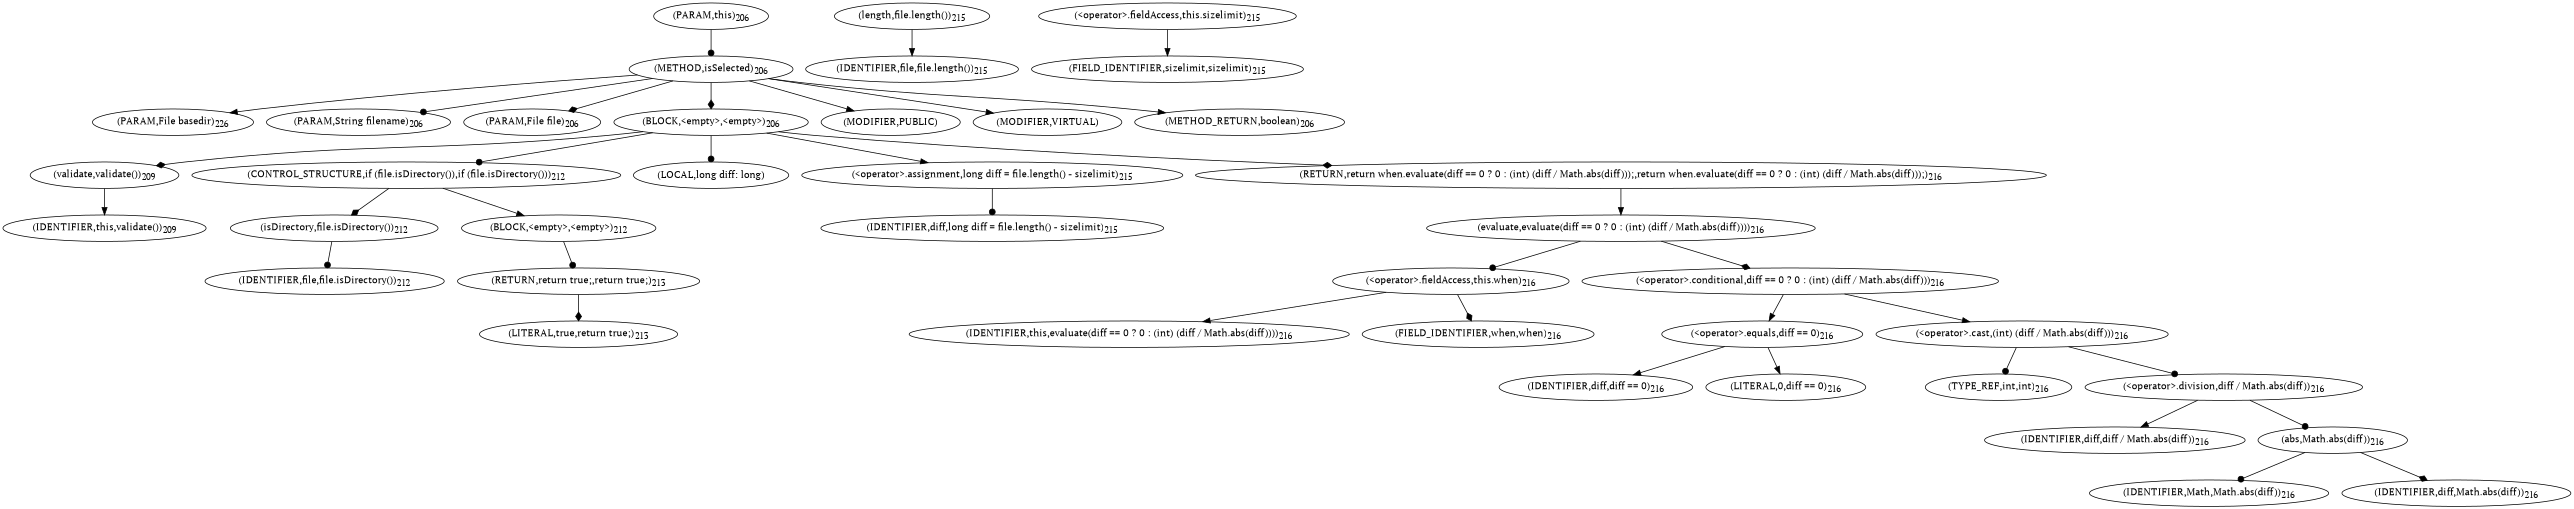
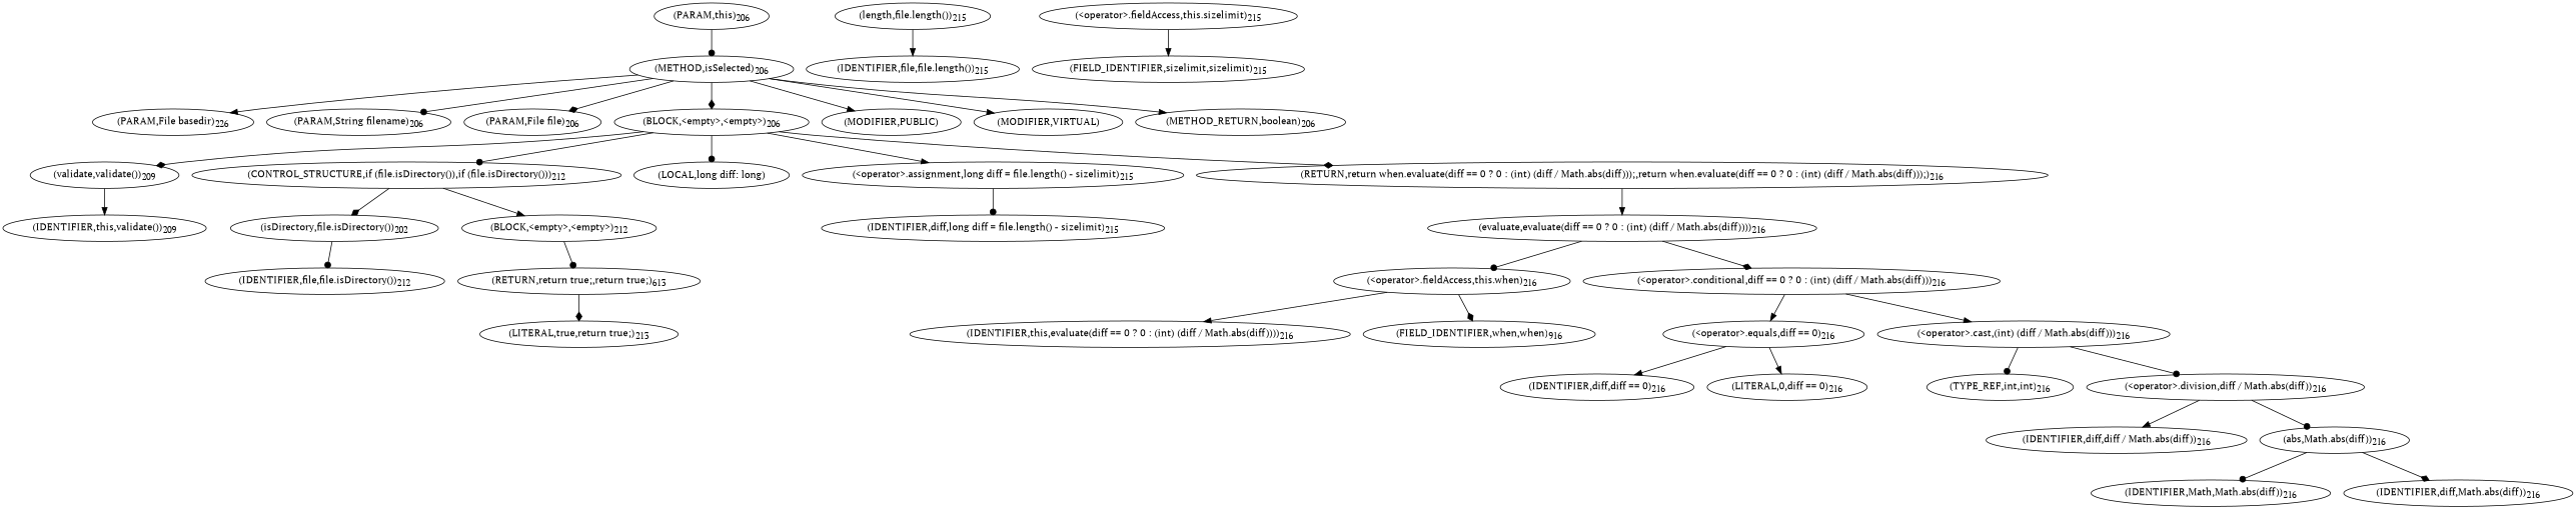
  digraph {
    fontname="PT Serif"
    node [fontname="PT Serif"]
    edge [arrowhead=normal fontname="PT Serif"]
    n1 [label=<(METHOD,isSelected)<SUB>206</SUB>>]
    n2 [label=<(PARAM,File basedir)<SUB>226</SUB>>]
    n3 [label=<(PARAM,String filename)<SUB>206</SUB>>]
    n4 [label=<(PARAM,File file)<SUB>206</SUB>>]
    n5 [label=<(BLOCK,&lt;empty&gt;,&lt;empty&gt;)<SUB>206</SUB>>]
    n6 [label=<(MODIFIER,PUBLIC)>]
    n7 [label=<(MODIFIER,VIRTUAL)>]
    n8 [label=<(METHOD_RETURN,boolean)<SUB>206</SUB>>]
    n9 [label=<(PARAM,this)<SUB>206</SUB>>]
    n10 [label=<(validate,validate())<SUB>209</SUB>>]
    n11 [label=<(CONTROL_STRUCTURE,if (file.isDirectory()),if (file.isDirectory()))<SUB>212</SUB>>]
    n12 [label=<(LOCAL,long diff: long)>]
    n13 [label=<(&lt;operator&gt;.assignment,long diff = file.length() - sizelimit)<SUB>215</SUB>>]
    n14 [label=<(RETURN,return when.evaluate(diff == 0 ? 0 : (int) (diff / Math.abs(diff)));,return when.evaluate(diff == 0 ? 0 : (int) (diff / Math.abs(diff)));)<SUB>216</SUB>>]
    n15 [label=<(IDENTIFIER,this,validate())<SUB>209</SUB>>]
-   n16 [label=<(isDirectory,file.isDirectory())<SUB>212</SUB>>]
+   n16 [label=<(isDirectory,file.isDirectory())<SUB>202</SUB>>]
    n17 [label=<(BLOCK,&lt;empty&gt;,&lt;empty&gt;)<SUB>212</SUB>>]
    n18 [label=<(IDENTIFIER,diff,long diff = file.length() - sizelimit)<SUB>215</SUB>>]
    n19 [label=<(evaluate,evaluate(diff == 0 ? 0 : (int) (diff / Math.abs(diff))))<SUB>216</SUB>>]
    n20 [label=<(IDENTIFIER,file,file.isDirectory())<SUB>212</SUB>>]
-   n21 [label=<(RETURN,return true;,return true;)<SUB>213</SUB>>]
+   n21 [label=<(RETURN,return true;,return true;)<SUB>613</SUB>>]
    n22 [label=<(LITERAL,true,return true;)<SUB>213</SUB>>]
    n23 [label=<(length,file.length())<SUB>215</SUB>>]
    n24 [label=<(IDENTIFIER,file,file.length())<SUB>215</SUB>>]
    n25 [label=<(&lt;operator&gt;.fieldAccess,this.sizelimit)<SUB>215</SUB>>]
    n26 [label=<(FIELD_IDENTIFIER,sizelimit,sizelimit)<SUB>215</SUB>>]
    n27 [label=<(&lt;operator&gt;.fieldAccess,this.when)<SUB>216</SUB>>]
    n28 [label=<(&lt;operator&gt;.conditional,diff == 0 ? 0 : (int) (diff / Math.abs(diff)))<SUB>216</SUB>>]
    n29 [label=<(IDENTIFIER,this,evaluate(diff == 0 ? 0 : (int) (diff / Math.abs(diff))))<SUB>216</SUB>>]
-   n30 [label=<(FIELD_IDENTIFIER,when,when)<SUB>216</SUB>>]
+   n30 [label=<(FIELD_IDENTIFIER,when,when)<SUB>916</SUB>>]
    n31 [label=<(&lt;operator&gt;.equals,diff == 0)<SUB>216</SUB>>]
    n32 [label=<(&lt;operator&gt;.cast,(int) (diff / Math.abs(diff)))<SUB>216</SUB>>]
    n33 [label=<(IDENTIFIER,diff,diff == 0)<SUB>216</SUB>>]
    n34 [label=<(LITERAL,0,diff == 0)<SUB>216</SUB>>]
    n35 [label=<(TYPE_REF,int,int)<SUB>216</SUB>>]
    n36 [label=<(&lt;operator&gt;.division,diff / Math.abs(diff))<SUB>216</SUB>>]
    n37 [label=<(IDENTIFIER,diff,diff / Math.abs(diff))<SUB>216</SUB>>]
    n38 [label=<(abs,Math.abs(diff))<SUB>216</SUB>>]
    n39 [label=<(IDENTIFIER,Math,Math.abs(diff))<SUB>216</SUB>>]
    n40 [label=<(IDENTIFIER,diff,Math.abs(diff))<SUB>216</SUB>>]
    n1 -> n2
    n1 -> n3 [arrowhead=dot]
    n1 -> n4 [arrowhead=diamond]
    n1 -> n5 [arrowhead=diamond]
    n1 -> n6
    n1 -> n7
    n1 -> n8
    n5 -> n10 [arrowhead=diamond]
    n5 -> n11 [arrowhead=dot]
    n5 -> n12 [arrowhead=dot]
    n5 -> n13
    n5 -> n14 [arrowhead=diamond]
    n9 -> n1 [arrowhead=dot]
    n10 -> n15
    n11 -> n16 [arrowhead=diamond]
    n11 -> n17
    n13 -> n18 [arrowhead=dot]
    n14 -> n19
    n16 -> n20 [arrowhead=dot]
    n17 -> n21 [arrowhead=dot]
    n19 -> n27 [arrowhead=dot]
    n19 -> n28 [arrowhead=diamond]
    n21 -> n22 [arrowhead=diamond]
    n23 -> n24
    n25 -> n26
    n27 -> n29
    n27 -> n30 [arrowhead=diamond]
    n28 -> n31
    n28 -> n32
    n31 -> n33
    n31 -> n34
    n32 -> n35 [arrowhead=dot]
    n32 -> n36 [arrowhead=dot]
    n36 -> n37
    n36 -> n38 [arrowhead=dot]
    n38 -> n39 [arrowhead=dot]
    n38 -> n40 [arrowhead=diamond]
  }
